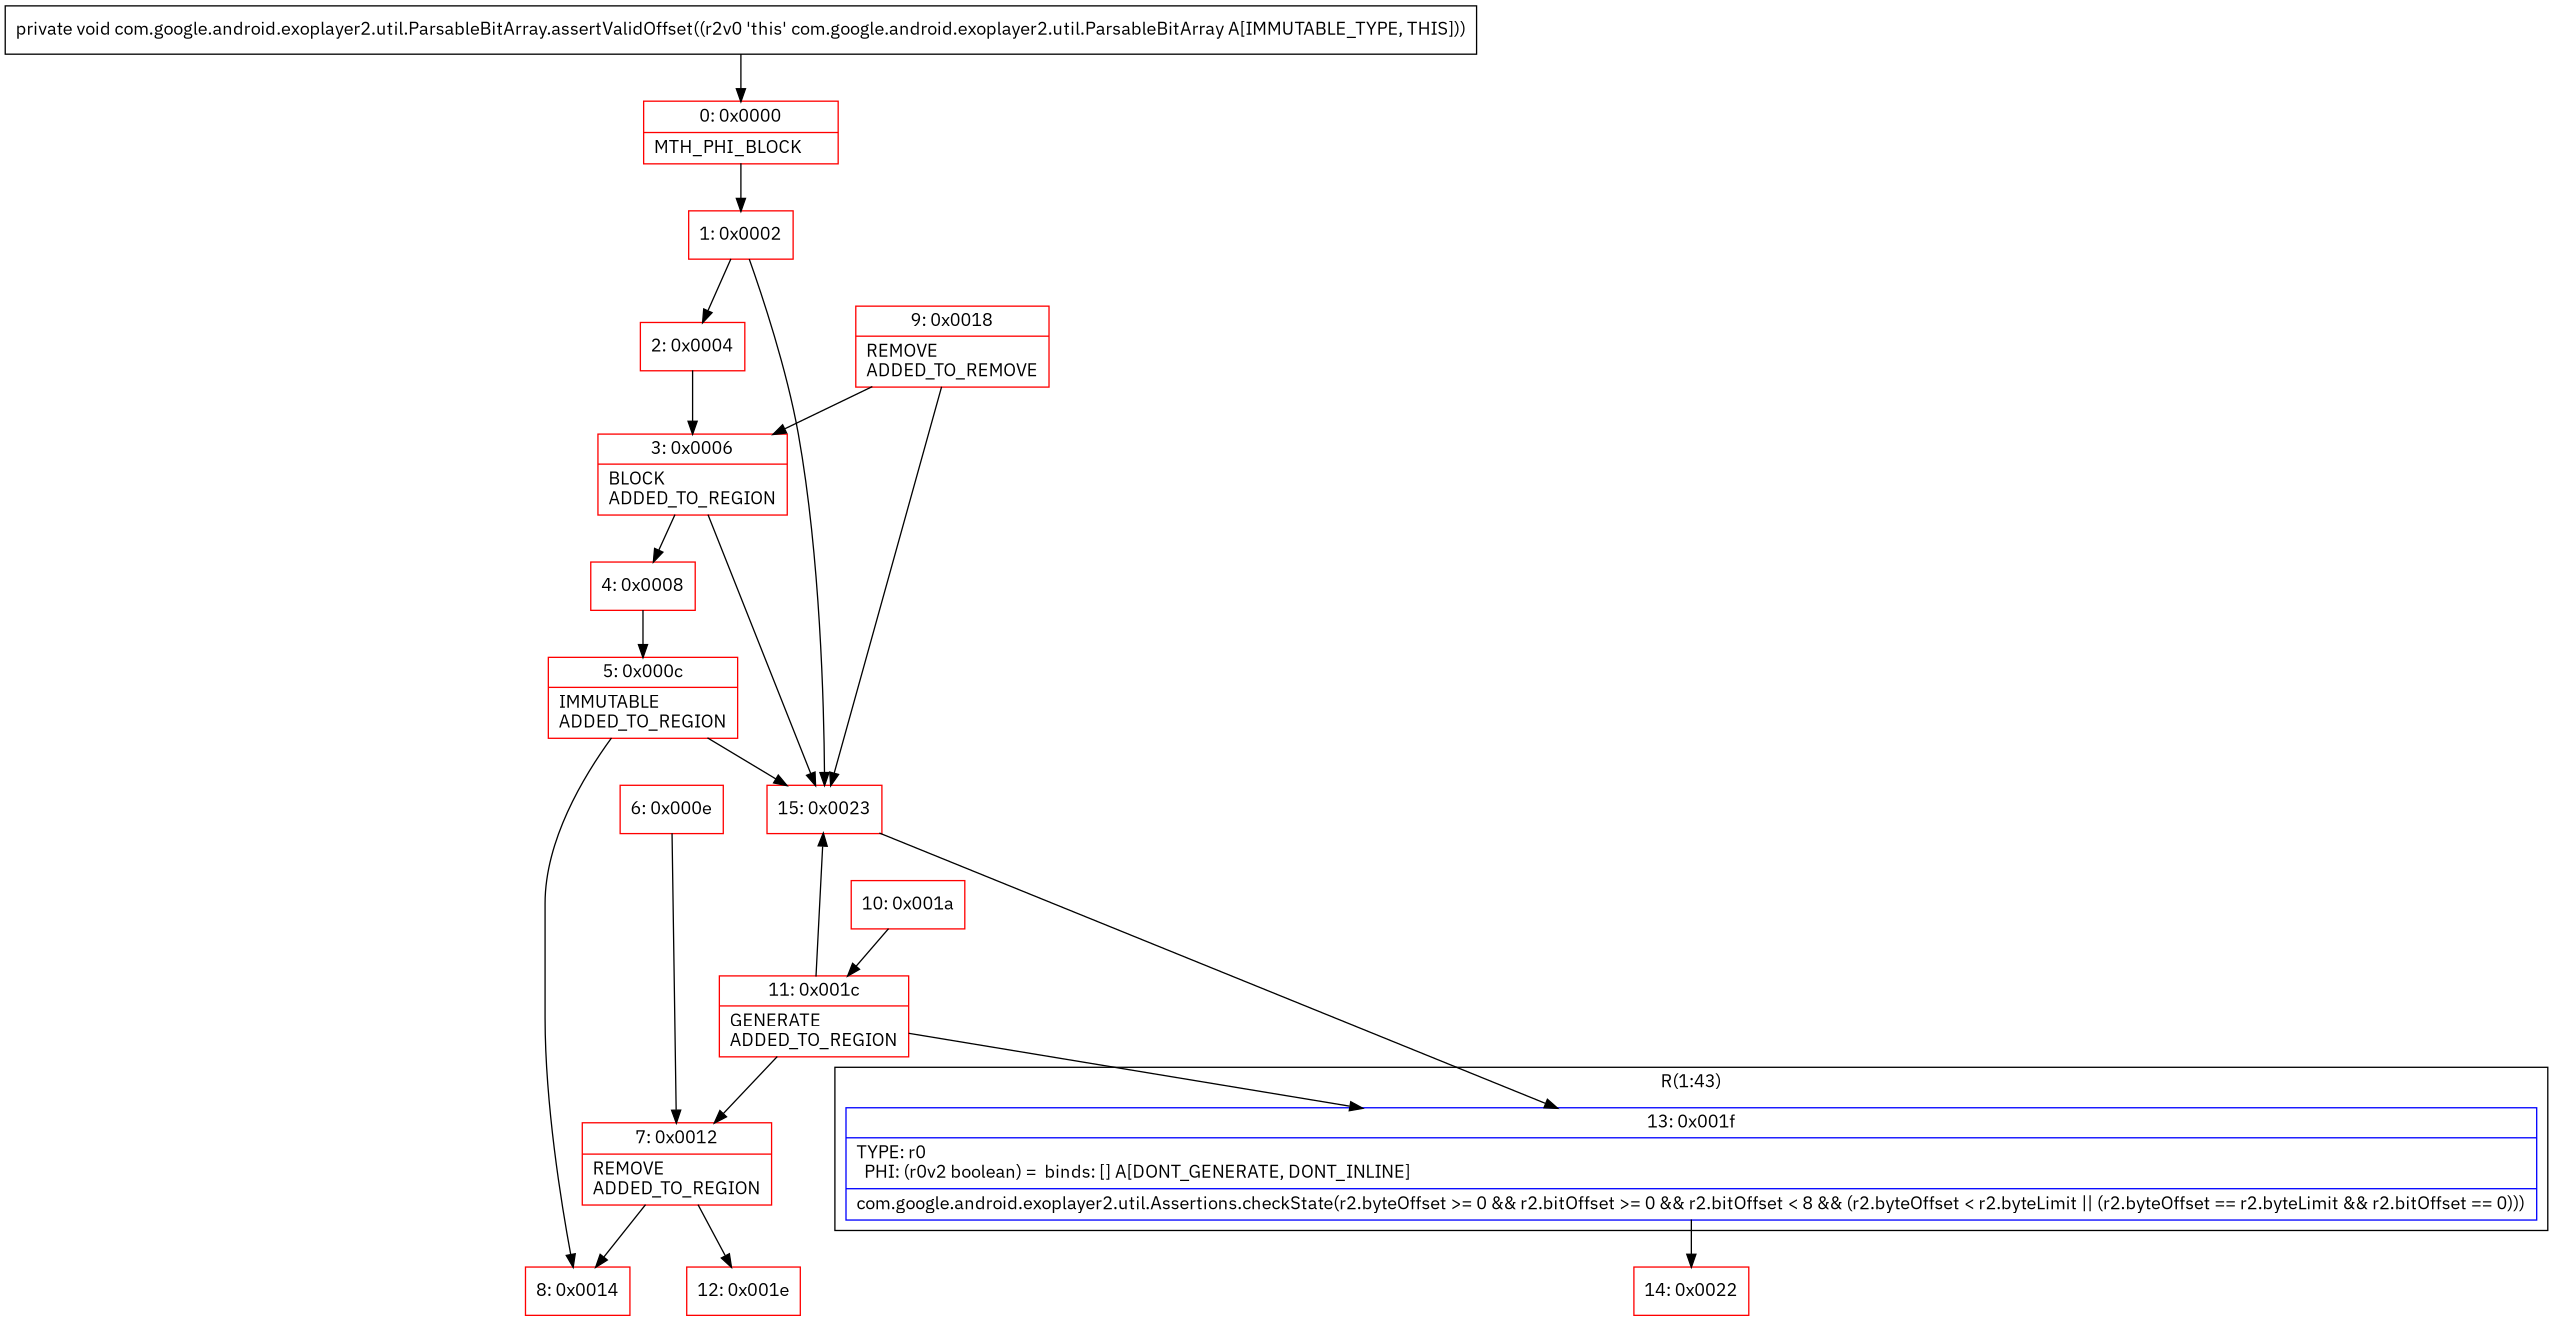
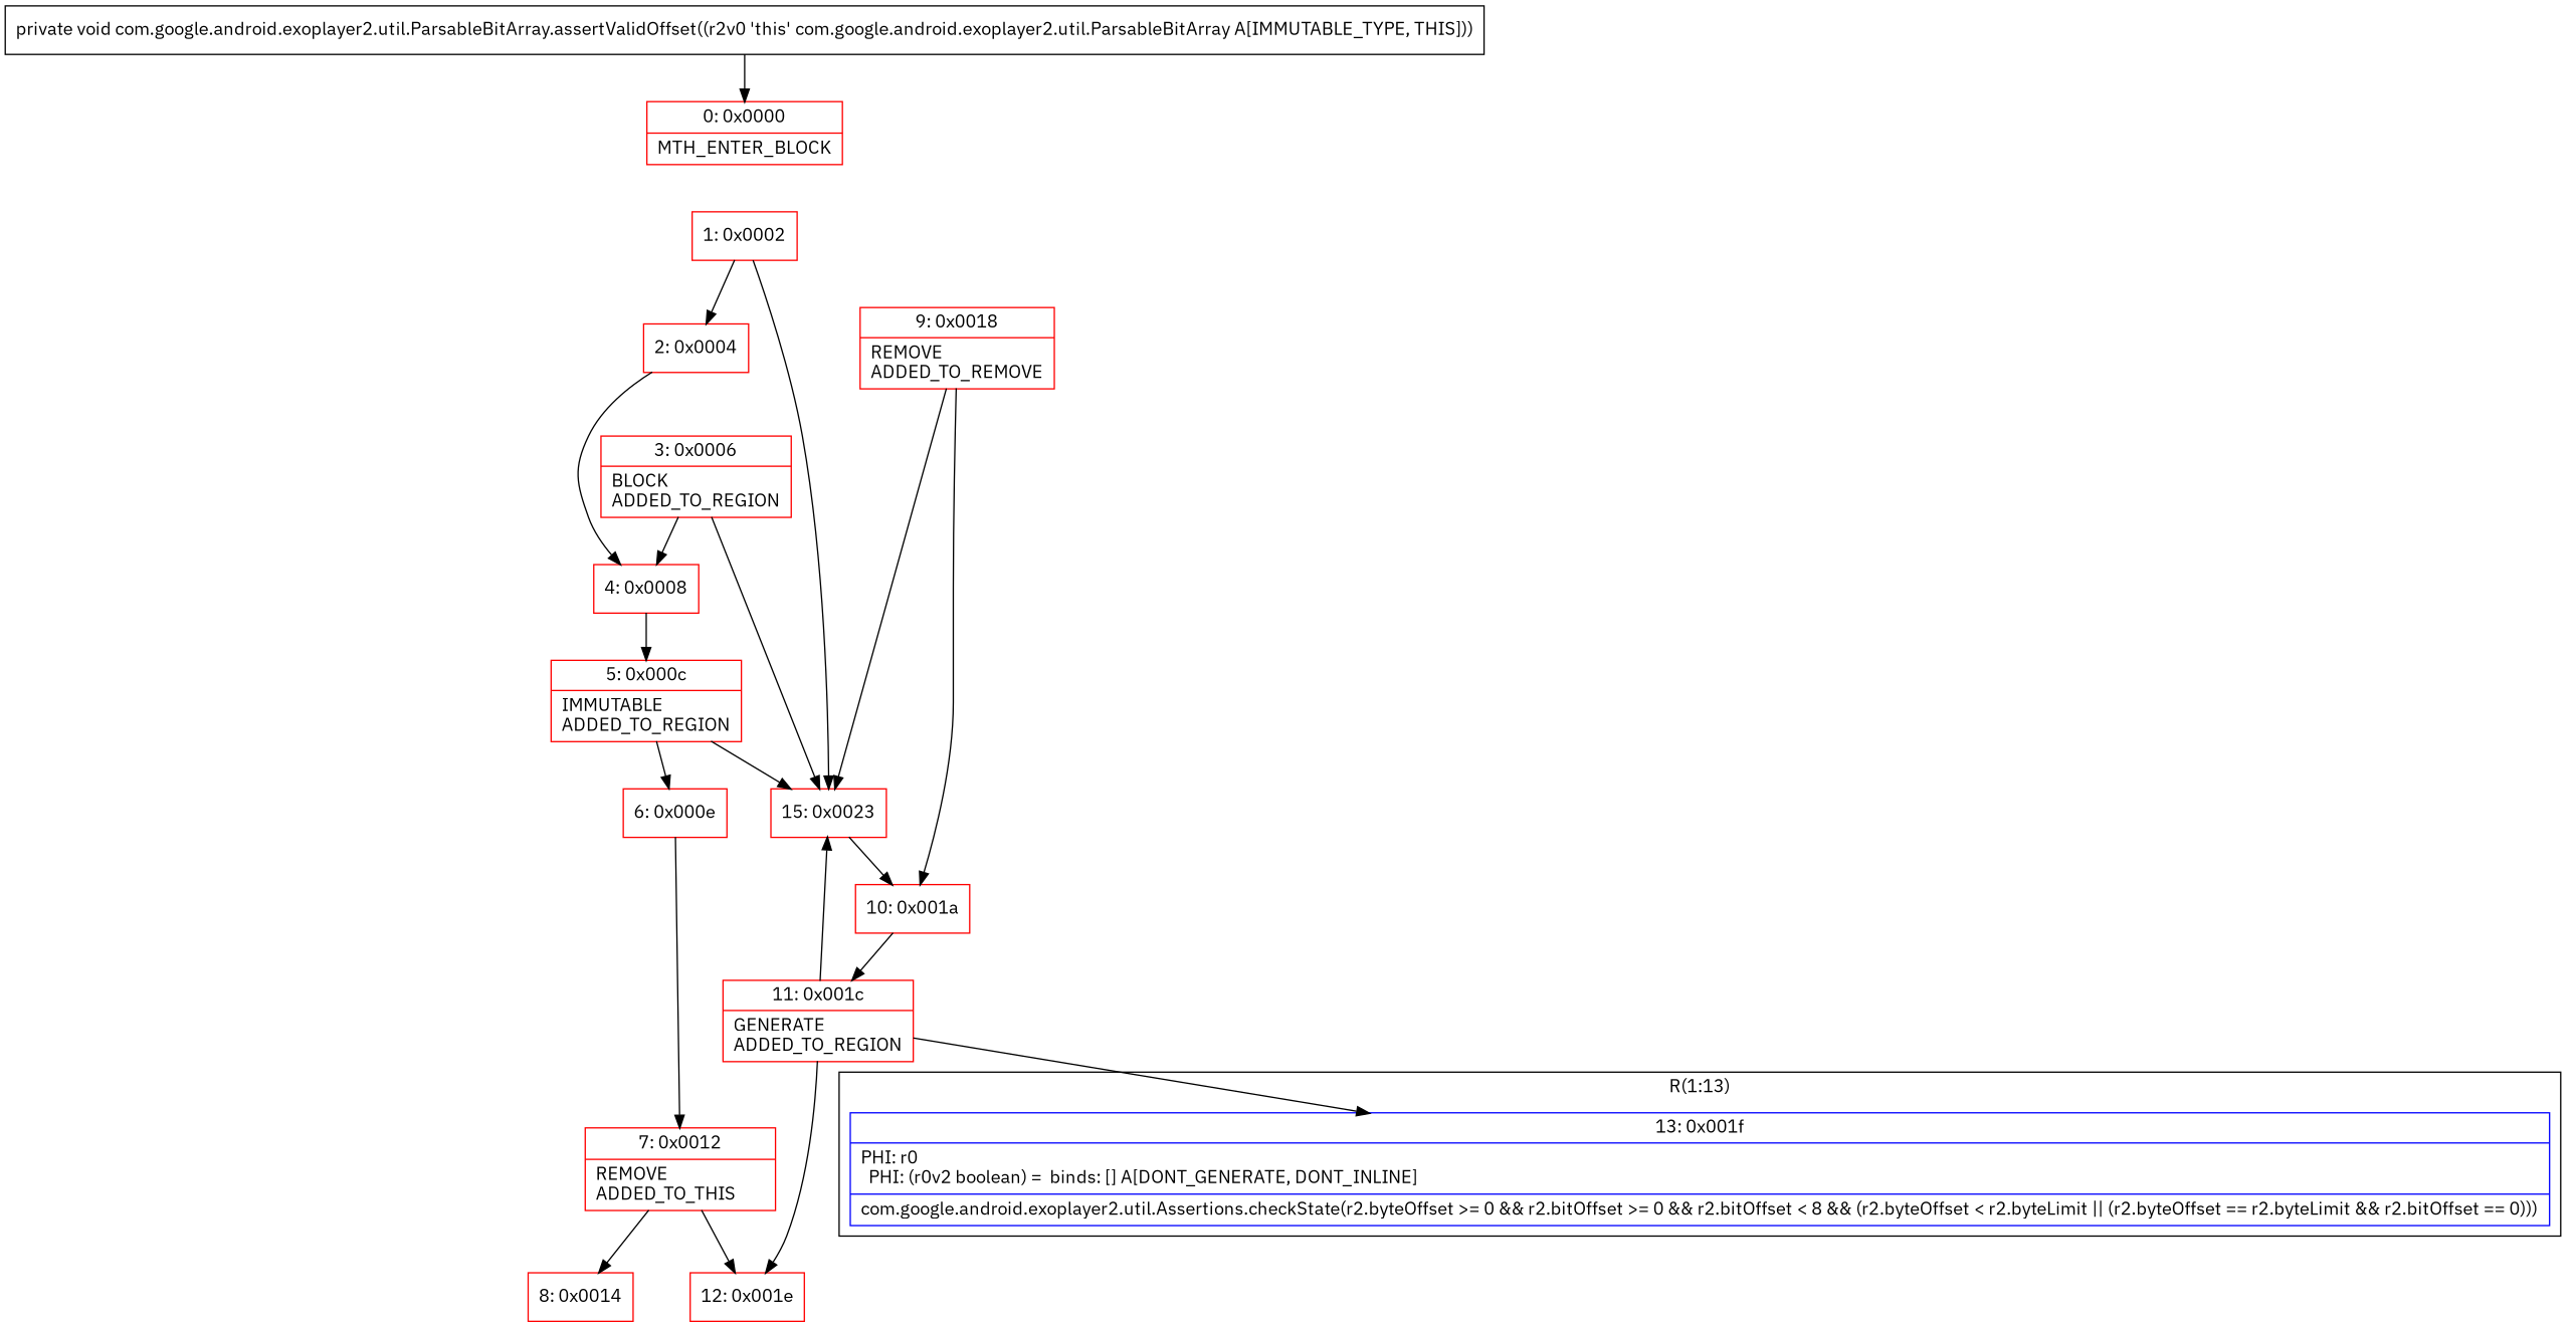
  digraph {
    fontname="IBM Plex Sans"
    node [color=red fontname="IBM Plex Sans" shape=record]
    edge [fontname="IBM Plex Sans"]
-   n1 [color=blue label="{13\:\ 0x001f|TYPE: r0 \l  PHI: (r0v2 boolean) =  binds: [] A[DONT_GENERATE, DONT_INLINE]\l|com.google.android.exoplayer2.util.Assertions.checkState(r2.byteOffset \>= 0 && r2.bitOffset \>= 0 && r2.bitOffset \< 8 && (r2.byteOffset \< r2.byteLimit \|\| (r2.byteOffset == r2.byteLimit && r2.bitOffset == 0)))\l}"]
-   n2 [label="{14\:\ 0x0022}"]
-   n3 [label="{0\:\ 0x0000|MTH_PHI_BLOCK\l}"]
+   n1 [color=blue label="{13\:\ 0x001f|PHI: r0 \l  PHI: (r0v2 boolean) =  binds: [] A[DONT_GENERATE, DONT_INLINE]\l|com.google.android.exoplayer2.util.Assertions.checkState(r2.byteOffset \>= 0 && r2.bitOffset \>= 0 && r2.bitOffset \< 8 && (r2.byteOffset \< r2.byteLimit \|\| (r2.byteOffset == r2.byteLimit && r2.bitOffset == 0)))\l}"]
+   n3 [label="{0\:\ 0x0000|MTH_ENTER_BLOCK\l}"]
    n4 [label="{1\:\ 0x0002}"]
    n5 [label="{2\:\ 0x0004}"]
    n6 [label="{15\:\ 0x0023}"]
    n7 [label="{3\:\ 0x0006|BLOCK\lADDED_TO_REGION\l}"]
    n8 [label="{4\:\ 0x0008}"]
    n9 [label="{5\:\ 0x000c|IMMUTABLE\lADDED_TO_REGION\l}"]
    n10 [label="{6\:\ 0x000e}"]
-   n11 [label="{7\:\ 0x0012|REMOVE\lADDED_TO_REGION\l}"]
+   n11 [label="{7\:\ 0x0012|REMOVE\lADDED_TO_THIS\l}"]
    n12 [label="{8\:\ 0x0014}"]
    n13 [label="{12\:\ 0x001e}"]
    n14 [label="{9\:\ 0x0018|REMOVE\lADDED_TO_REMOVE\l}"]
    n15 [label="{10\:\ 0x001a}"]
    n16 [label="{11\:\ 0x001c|GENERATE\lADDED_TO_REGION\l}"]
    n17 [label="{private void com.google.android.exoplayer2.util.ParsableBitArray.assertValidOffset((r2v0 'this' com.google.android.exoplayer2.util.ParsableBitArray A[IMMUTABLE_TYPE, THIS])) }" color=""]
    subgraph cluster_1 {
-     label="R(1:43)"
+     label="R(1:13)"
      n1
    }
-   n1 -> n2
-   n3 -> n4
    n4 -> n5
    n4 -> n6
-   n5 -> n7
-   n6 -> n1
+   n5 -> n8
+   n6 -> n15
    n7 -> n6
    n7 -> n8
    n8 -> n9
    n9 -> n6
-   n9 -> n12
+   n9 -> n10
    n10 -> n11
    n11 -> n12
    n11 -> n13
    n14 -> n6
-   n14 -> n7
+   n14 -> n15
    n15 -> n16
    n16 -> n1
    n16 -> n6
-   n16 -> n11
+   n16 -> n13
    n17 -> n3
  }
